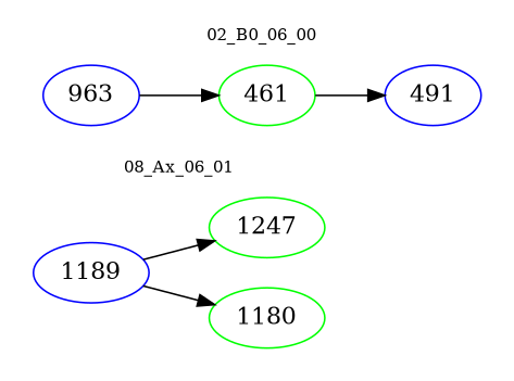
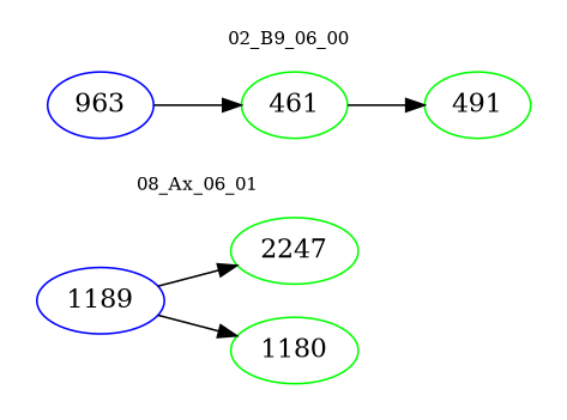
  digraph {
    rankdir=LR
    node [color=green]
    edge [color=black]
    n1 [color=blue label=1189]
    n2 [label=1180]
-   n3 [label=1247]
+   n3 [label=2247]
    n4 [color=blue label=963]
    n5 [label=461]
-   n6 [color=blue label=491]
+   n6 [label=491]
    subgraph cluster_1 {
      color=white
      fontsize=10
      label="08_Ax_06_01"
      n1
      n2
      n3
    }
    subgraph cluster_2 {
      color=white
      fontsize=10
-     label="02_B0_06_00"
+     label="02_B9_06_00"
      n4
      n5
      n6
    }
    n1 -> n2
    n1 -> n3
    n4 -> n5
    n5 -> n6
  }
